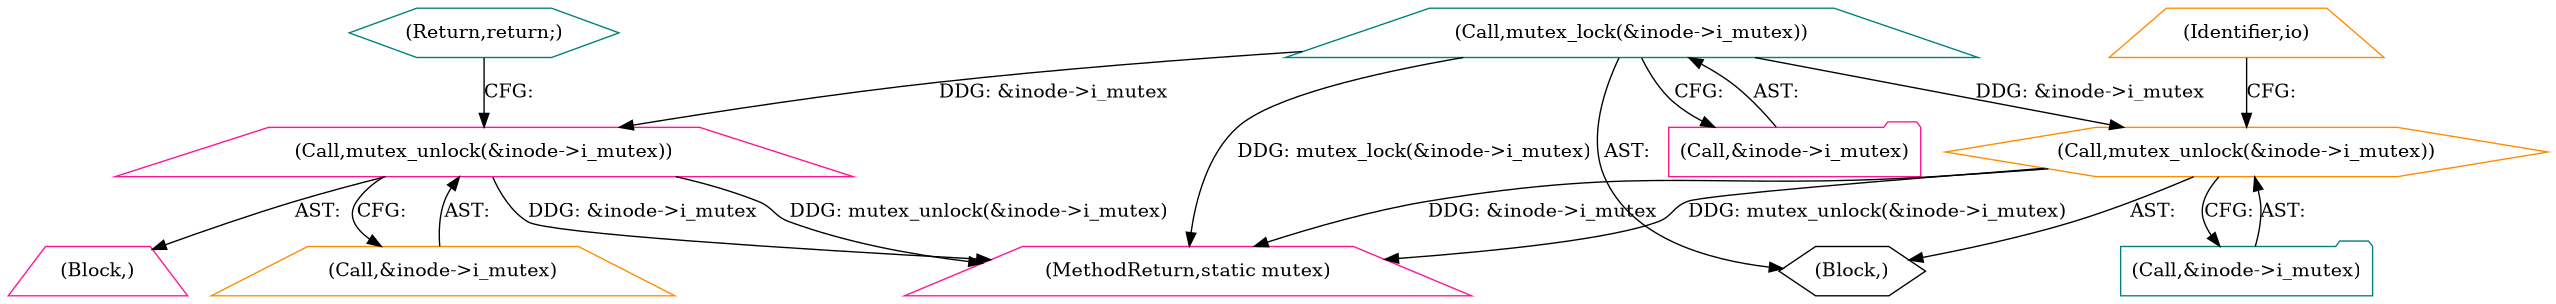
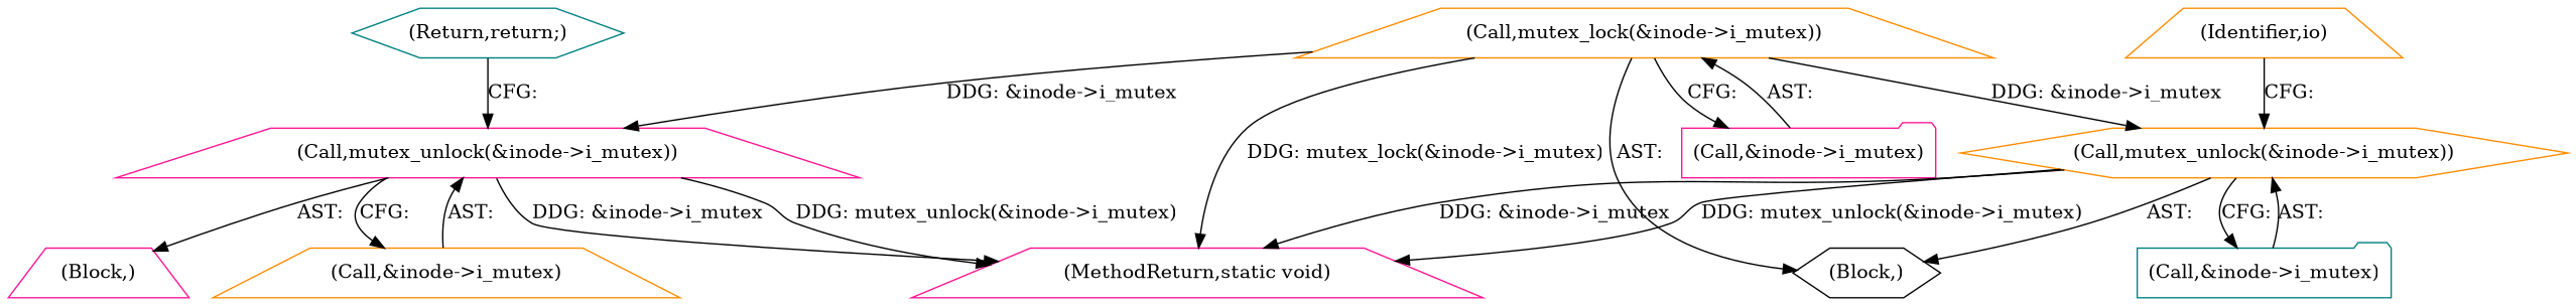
  digraph {
    node [color=darkorange shape=trapezium]
-   n1 [color=teal label="(Call,mutex_lock(&inode->i_mutex))"]
+   n1 [label="(Call,mutex_lock(&inode->i_mutex))"]
    n2 [color=deeppink label="(Call,mutex_unlock(&inode->i_mutex))"]
    n3 [label="(Call,mutex_unlock(&inode->i_mutex))" shape=hexagon]
    n4 [color=black label="(Block,)" shape=hexagon]
    n5 [color=deeppink label="(Call,&inode->i_mutex)" shape=folder]
-   n6 [color=deeppink label="(MethodReturn,static mutex)"]
+   n6 [color=deeppink label="(MethodReturn,static void)"]
    n7 [color=deeppink label="(Block,)"]
    n8 [label="(Call,&inode->i_mutex)"]
    n9 [color=teal label="(Call,&inode->i_mutex)" shape=folder]
    n10 [label="(Identifier,io)"]
    n11 [color=teal label="(Return,return;)" shape=hexagon]
    n1 -> n2 [label="DDG: &inode->i_mutex"]
    n1 -> n3 [label="DDG: &inode->i_mutex"]
    n1 -> n4 [label="AST: "]
    n1 -> n5 [label="CFG: "]
    n1 -> n6 [label="DDG: mutex_lock(&inode->i_mutex)"]
    n2 -> n6 [label="DDG: &inode->i_mutex"]
    n2 -> n6 [label="DDG: mutex_unlock(&inode->i_mutex)"]
    n2 -> n7 [label="AST: "]
    n2 -> n8 [label="CFG: "]
    n3 -> n4 [label="AST: "]
    n3 -> n6 [label="DDG: &inode->i_mutex"]
    n3 -> n6 [label="DDG: mutex_unlock(&inode->i_mutex)"]
    n3 -> n9 [label="CFG: "]
    n5 -> n1 [label="AST: "]
    n8 -> n2 [label="AST: "]
    n9 -> n3 [label="AST: "]
    n10 -> n3 [label="CFG: "]
    n11 -> n2 [label="CFG: "]
  }
